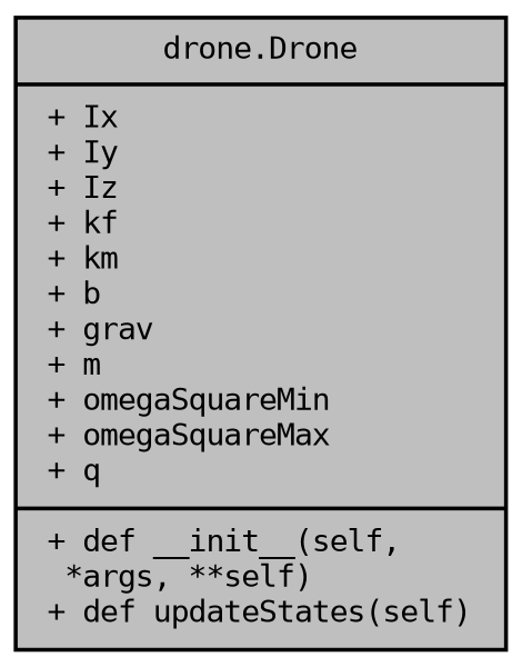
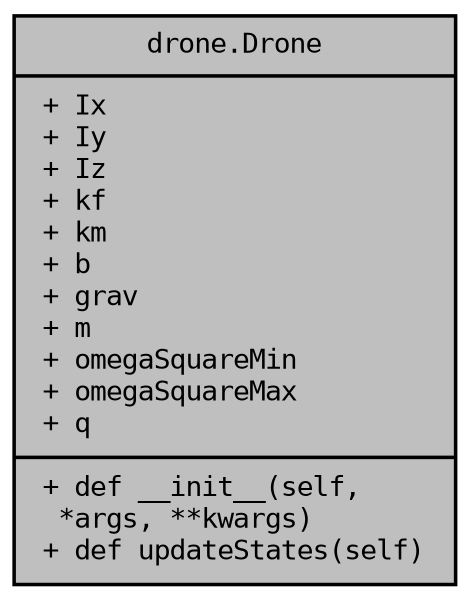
  digraph {
-   n1 [color=black fillcolor=grey75 fontcolor=black fontname=DejaVuSansMono fontsize=8 height=0.2 label="{drone.Drone\n|+  Ix\l+  Iy\l+  Iz\l+  kf\l+  km\l+  b\l+  grav\l+  m\l+  omegaSquareMin\l+  omegaSquareMax\l+  q\l|+ def __init__(self,\l *args, **self)\l+ def updateStates(self)\l}" shape=record style=filled width=0.4]
+   n1 [color=black fillcolor=grey75 fontcolor=black fontname=DejaVuSansMono fontsize=8 height=0.2 label="{drone.Drone\n|+  Ix\l+  Iy\l+  Iz\l+  kf\l+  km\l+  b\l+  grav\l+  m\l+  omegaSquareMin\l+  omegaSquareMax\l+  q\l|+ def __init__(self,\l *args, **kwargs)\l+ def updateStates(self)\l}" shape=record style=filled width=0.4]
  }
